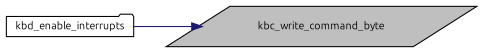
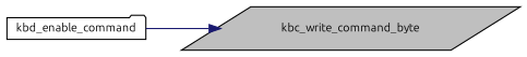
  digraph {
    rankdir=RL
    fontname=Ubuntu
    node [color=black fontname=Ubuntu fontsize=10 style=filled]
    n1 [fillcolor=grey75 fontcolor=black height=0.2 label=kbc_write_command_byte shape=parallelogram width=0.4]
-   n2 [fillcolor=white height=0.2 label=kbd_enable_interrupts shape=folder width=0.4]
+   n2 [fillcolor=white height=0.2 label=kbd_enable_command shape=folder width=0.4]
    n1 -> n2 [color=midnightblue dir=back fontname=Ubuntu fontsize=10 labelfontname=Helvetica labelfontsize=10 style=solid]
  }
